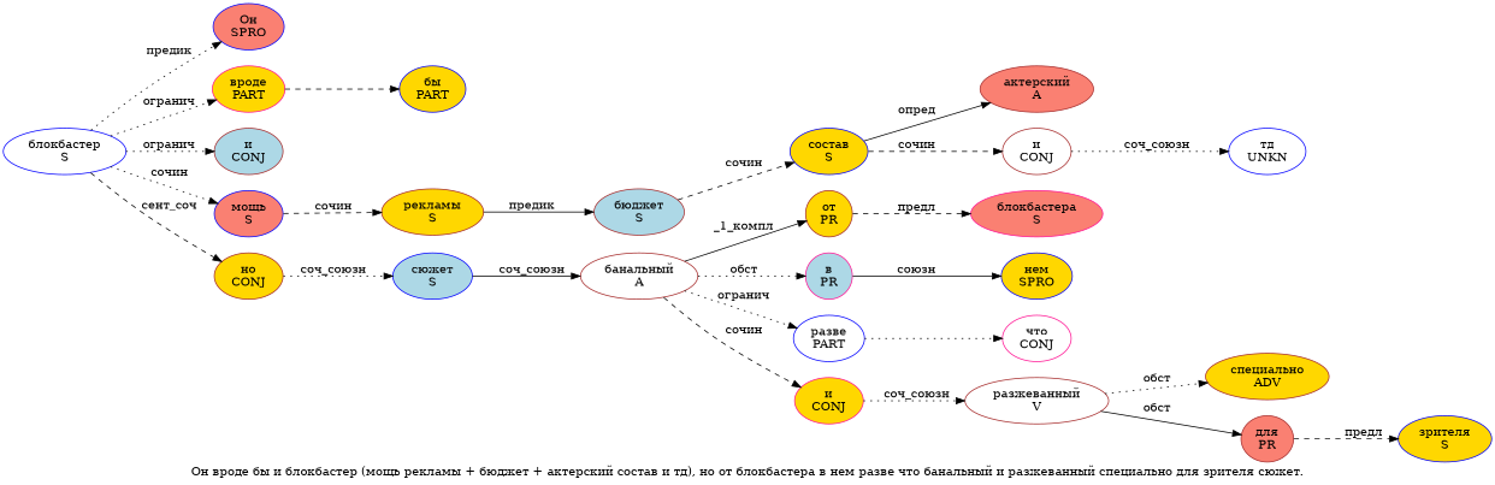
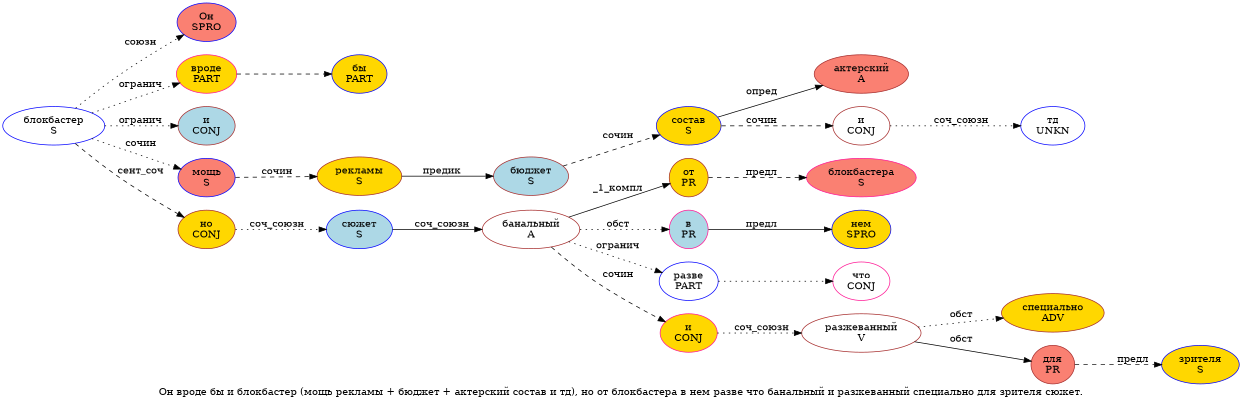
  digraph {
    label="Он вроде бы и блокбастер (мощь рекламы + бюджет + актерский состав и тд), но от блокбастера в нем разве что банальный и разжеванный специально для зрителя сюжет."
    rankdir=LR
    node [color=brown fillcolor=gold penwidth=1 shape=ellipse style=filled]
    edge [style=dotted]
    n1 [color=blue fillcolor=salmon label="Он\nSPRO"]
    n2 [color=deeppink label="вроде\nPART"]
    n3 [color=blue label="бы\nPART"]
    n4 [fillcolor=lightblue label="и\nCONJ"]
    n5 [color=blue fillcolor=white label="блокбастер\nS"]
    n6 [color=blue fillcolor=salmon label="мощь\nS"]
    n7 [label="но\nCONJ"]
    n8 [label="рекламы\nS"]
    n9 [color=blue fillcolor=lightblue label="сюжет\nS"]
    n10 [fillcolor=lightblue label="бюджет\nS"]
    n11 [color=blue label="состав\nS"]
    n12 [fillcolor=salmon label="актерский\nA"]
    n13 [fillcolor=white label="и\nCONJ"]
    n14 [color=blue fillcolor=white label="тд\nUNKN"]
    n15 [fillcolor=white label="банальный\nA"]
    n16 [label="от\nPR"]
    n17 [color=deeppink fillcolor=salmon label="блокбастера\nS"]
    n18 [color=deeppink fillcolor=lightblue label="в\nPR"]
    n19 [color=blue label="нем\nSPRO"]
    n20 [color=blue fillcolor=white label="разве\nPART"]
    n21 [color=deeppink fillcolor=white label="что\nCONJ"]
    n22 [color=deeppink label="и\nCONJ"]
    n23 [fillcolor=white label="разжеванный\nV"]
    n24 [label="специально\nADV"]
    n25 [fillcolor=salmon label="для\nPR"]
    n26 [color=blue label="зрителя\nS"]
    n2 -> n3 [style=dashed]
-   n5 -> n1 [label="предик"]
+   n5 -> n1 [label="союзн"]
    n5 -> n2 [label="огранич"]
    n5 -> n4 [label="огранич"]
    n5 -> n6 [label="сочин"]
    n5 -> n7 [label="сент_соч" style=dashed]
    n6 -> n8 [label="сочин" style=dashed]
    n7 -> n9 [label="соч_союзн"]
    n8 -> n10 [label="предик" style=solid]
    n9 -> n15 [label="соч_союзн" style=solid]
    n10 -> n11 [label="сочин" style=dashed]
    n11 -> n12 [label="опред" style=solid]
    n11 -> n13 [label="сочин" style=dashed]
    n13 -> n14 [label="соч_союзн"]
    n15 -> n16 [label="_1_компл" style=solid]
    n15 -> n18 [label="обст"]
    n15 -> n20 [label="огранич"]
    n15 -> n22 [label="сочин" style=dashed]
    n16 -> n17 [label="предл" style=dashed]
-   n18 -> n19 [label="союзн" style=solid]
+   n18 -> n19 [label="предл" style=solid]
    n20 -> n21
    n22 -> n23 [label="соч_союзн"]
    n23 -> n24 [label="обст"]
    n23 -> n25 [label="обст" style=solid]
    n25 -> n26 [label="предл" style=dashed]
  }
